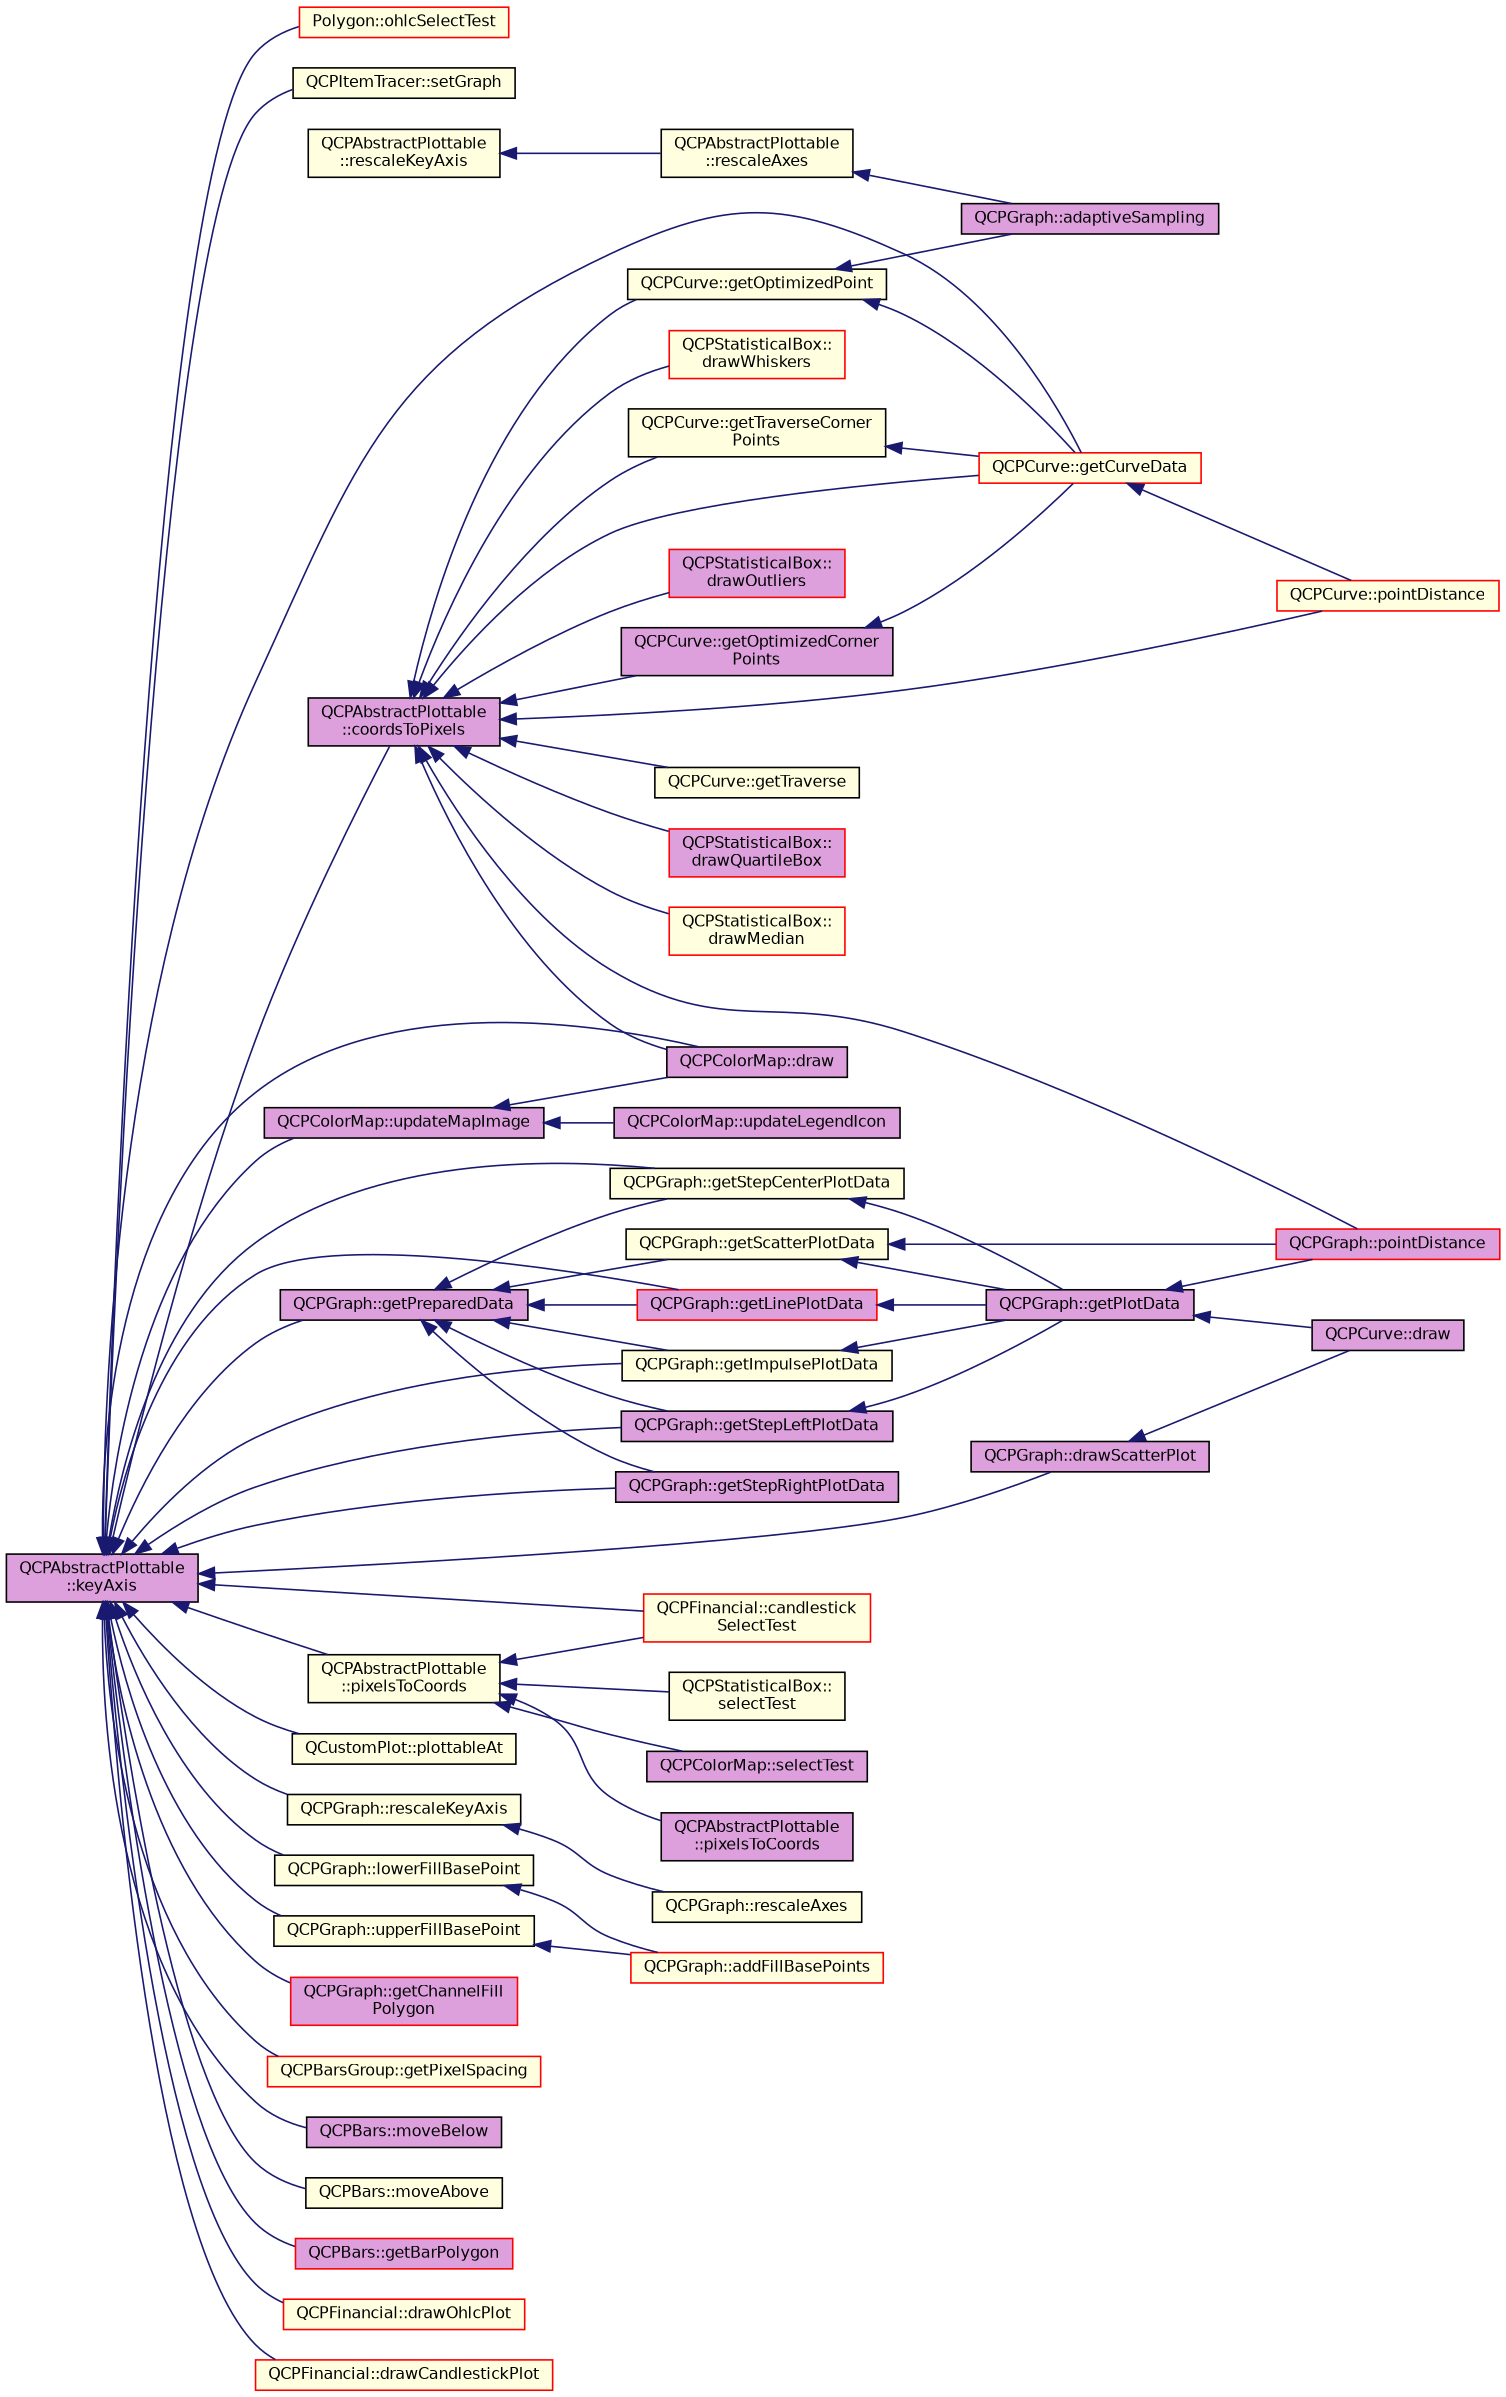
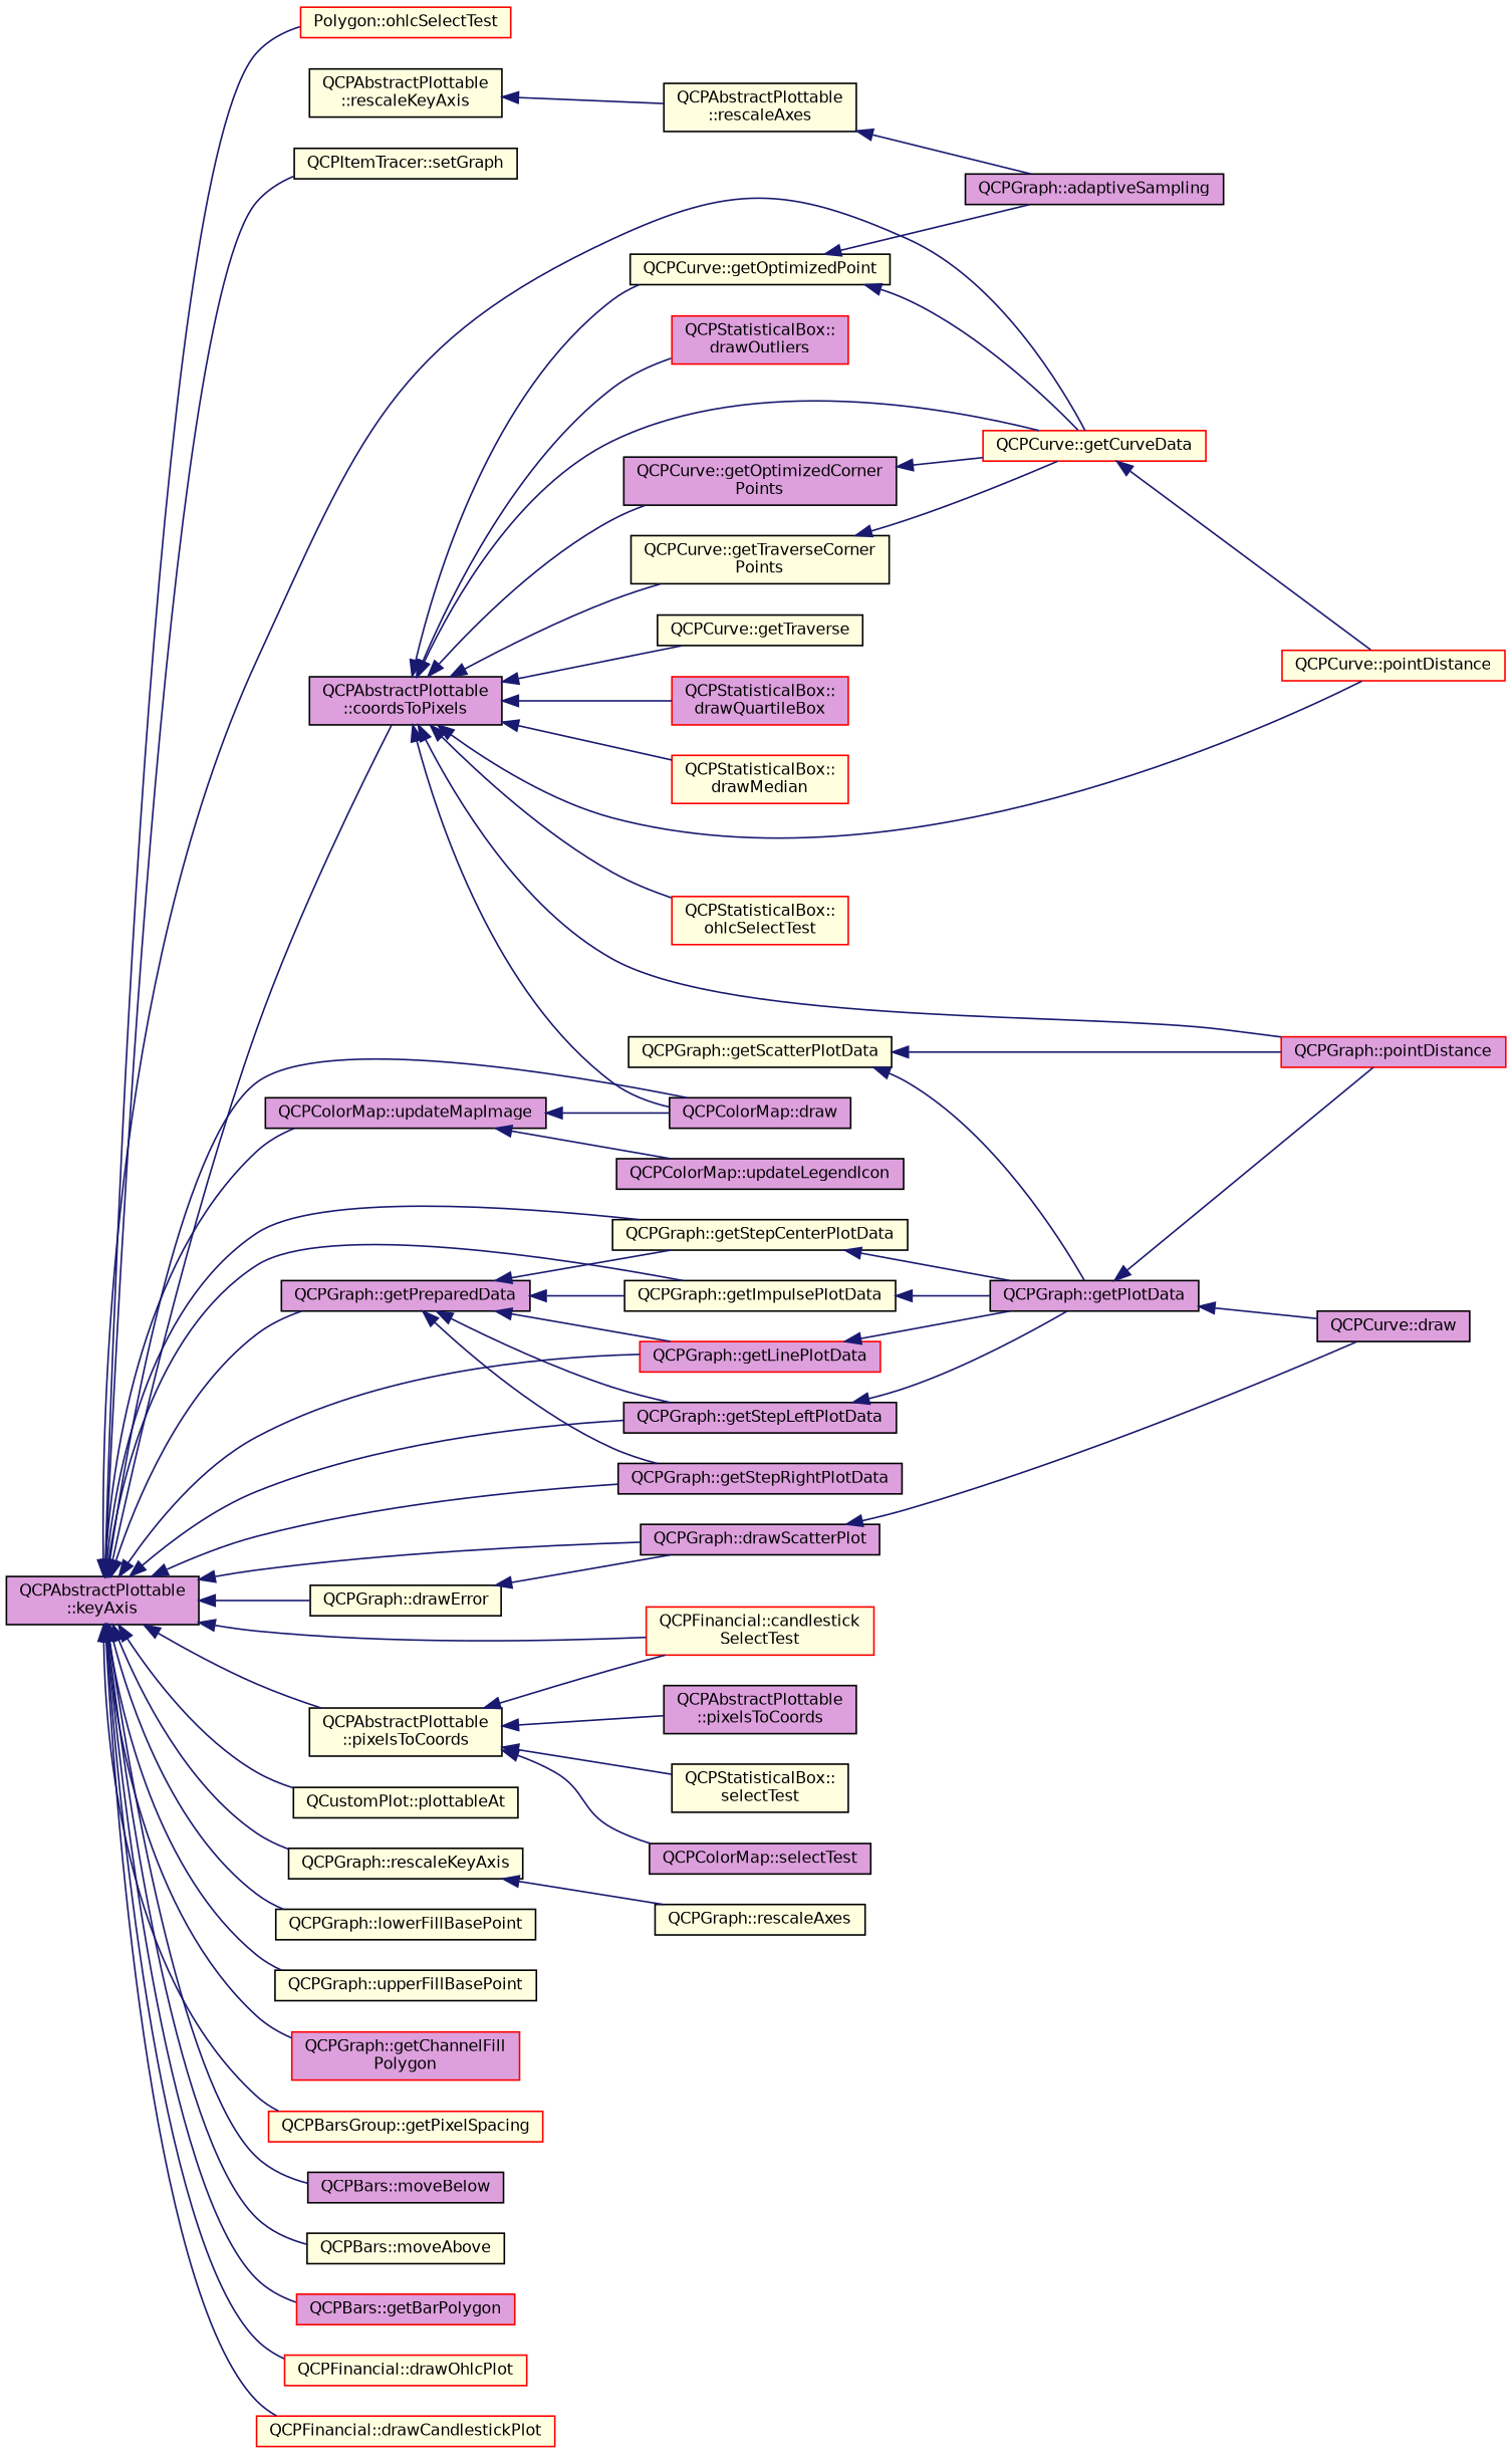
  digraph {
    rankdir=LR
    node [color=black fillcolor=lightyellow fontname=Helvetica fontsize=10 shape=record style=filled]
    edge [color=midnightblue dir=back fontname=Helvetica fontsize=10 labelfontname=Helvetica labelfontsize=10 style=solid]
    n1 [fillcolor=plum fontcolor=black height=0.2 label="QCPAbstractPlottable\l::keyAxis" width=0.4]
    n2 [fillcolor=plum height=0.2 label="QCPAbstractPlottable\l::coordsToPixels" width=0.4]
    n3 [color=red height=0.2 label="QCPCurve::getCurveData" width=0.4]
    n4 [fillcolor=plum height=0.2 label="QCPColorMap::draw" width=0.4]
    n5 [height=0.2 label="QCPAbstractPlottable\l::pixelsToCoords" width=0.4]
    n6 [color=red height=0.2 label="QCPFinancial::candlestick\lSelectTest" width=0.4]
    n7 [height=0.2 label="QCustomPlot::plottableAt" width=0.4]
    n8 [height=0.2 label="QCPGraph::rescaleKeyAxis" width=0.4]
    n9 [color=red fillcolor=plum height=0.2 label="QCPGraph::getLinePlotData" width=0.4]
    n10 [fillcolor=plum height=0.2 label="QCPGraph::getStepLeftPlotData" width=0.4]
    n11 [fillcolor=plum height=0.2 label="QCPGraph::getStepRightPlotData" width=0.4]
    n12 [height=0.2 label="QCPGraph::getStepCenterPlotData" width=0.4]
    n13 [height=0.2 label="QCPGraph::getImpulsePlotData" width=0.4]
    n14 [fillcolor=plum height=0.2 label="QCPGraph::drawScatterPlot" width=0.4]
    n15 [fillcolor=plum height=0.2 label="QCPGraph::getPreparedData" width=0.4]
+   n16 [height=0.2 label="QCPGraph::drawError" width=0.4]
    n17 [height=0.2 label="QCPGraph::lowerFillBasePoint" width=0.4]
    n18 [height=0.2 label="QCPGraph::upperFillBasePoint" width=0.4]
    n19 [color=red fillcolor=plum height=0.2 label="QCPGraph::getChannelFill\lPolygon" width=0.4]
    n20 [color=red height=0.2 label="QCPBarsGroup::getPixelSpacing" width=0.4]
    n21 [fillcolor=plum height=0.2 label="QCPBars::moveBelow" width=0.4]
    n22 [height=0.2 label="QCPBars::moveAbove" width=0.4]
    n23 [color=red fillcolor=plum height=0.2 label="QCPBars::getBarPolygon" width=0.4]
    n24 [fillcolor=plum height=0.2 label="QCPColorMap::updateMapImage" width=0.4]
    n25 [color=red height=0.2 label="QCPFinancial::drawOhlcPlot" width=0.4]
    n26 [color=red height=0.2 label="QCPFinancial::drawCandlestickPlot" width=0.4]
    n27 [color=red height=0.2 label="Polygon::ohlcSelectTest" width=0.4]
    n28 [height=0.2 label="QCPItemTracer::setGraph" width=0.4]
    n29 [height=0.2 label="QCPAbstractPlottable\l::rescaleKeyAxis" width=0.4]
    n30 [height=0.2 label="QCPAbstractPlottable\l::rescaleAxes" width=0.4]
    n31 [color=red fillcolor=plum height=0.2 label="QCPGraph::pointDistance" width=0.4]
    n32 [color=red height=0.2 label="QCPCurve::pointDistance" width=0.4]
    n33 [height=0.2 label="QCPCurve::getOptimizedPoint" width=0.4]
    n34 [fillcolor=plum height=0.2 label="QCPCurve::getOptimizedCorner\lPoints" width=0.4]
    n35 [height=0.2 label="QCPCurve::getTraverse" width=0.4]
    n36 [height=0.2 label="QCPCurve::getTraverseCorner\lPoints" width=0.4]
    n37 [color=red fillcolor=plum height=0.2 label="QCPStatisticalBox::\ldrawQuartileBox" width=0.4]
    n38 [color=red height=0.2 label="QCPStatisticalBox::\ldrawMedian" width=0.4]
-   n39 [color=red height=0.2 label="QCPStatisticalBox::\ldrawWhiskers" width=0.4]
+   n39 [color=red height=0.2 label="QCPStatisticalBox::\lohlcSelectTest" width=0.4]
    n40 [color=red fillcolor=plum height=0.2 label="QCPStatisticalBox::\ldrawOutliers" width=0.4]
    n41 [fillcolor=plum height=0.2 label="QCPAbstractPlottable\l::pixelsToCoords" width=0.4]
    n42 [height=0.2 label="QCPStatisticalBox::\lselectTest" width=0.4]
    n43 [fillcolor=plum height=0.2 label="QCPColorMap::selectTest" width=0.4]
    n44 [height=0.2 label="QCPGraph::rescaleAxes" width=0.4]
    n45 [fillcolor=plum height=0.2 label="QCPGraph::getPlotData" width=0.4]
    n46 [fillcolor=plum height=0.2 label="QCPCurve::draw" width=0.4]
    n47 [height=0.2 label="QCPGraph::getScatterPlotData" width=0.4]
-   n48 [color=red height=0.2 label="QCPGraph::addFillBasePoints" width=0.4]
    n49 [fillcolor=plum height=0.2 label="QCPColorMap::updateLegendIcon" width=0.4]
    n50 [fillcolor=plum height=0.2 label="QCPGraph::adaptiveSampling" width=0.4]
    n1 -> n2
    n1 -> n3
    n1 -> n4
    n1 -> n5
    n1 -> n6
    n1 -> n7
    n1 -> n8
    n1 -> n9
    n1 -> n10
    n1 -> n11
    n1 -> n12
    n1 -> n13
    n1 -> n14
    n1 -> n15
+   n1 -> n16
    n1 -> n17
    n1 -> n18
    n1 -> n19
    n1 -> n20
    n1 -> n21
    n1 -> n22
    n1 -> n23
    n1 -> n24
    n1 -> n25
    n1 -> n26
    n1 -> n27
    n1 -> n28
    n2 -> n3
    n2 -> n4
    n2 -> n31
    n2 -> n32
    n2 -> n33
    n2 -> n34
    n2 -> n35
    n2 -> n36
    n2 -> n37
    n2 -> n38
    n2 -> n39
    n2 -> n40
    n3 -> n32
    n5 -> n6
    n5 -> n41
    n5 -> n42
    n5 -> n43
    n8 -> n44
    n9 -> n45
    n10 -> n45
    n12 -> n45
    n13 -> n45
    n14 -> n46
    n15 -> n9
    n15 -> n10
    n15 -> n11
    n15 -> n12
    n15 -> n13
-   n15 -> n47
-   n17 -> n48
-   n18 -> n48
+   n16 -> n14
    n24 -> n4
    n24 -> n49
    n29 -> n30
    n30 -> n50
    n33 -> n3
    n33 -> n50
    n34 -> n3
    n36 -> n3
    n45 -> n31
    n45 -> n46
    n47 -> n31
    n47 -> n45
  }
